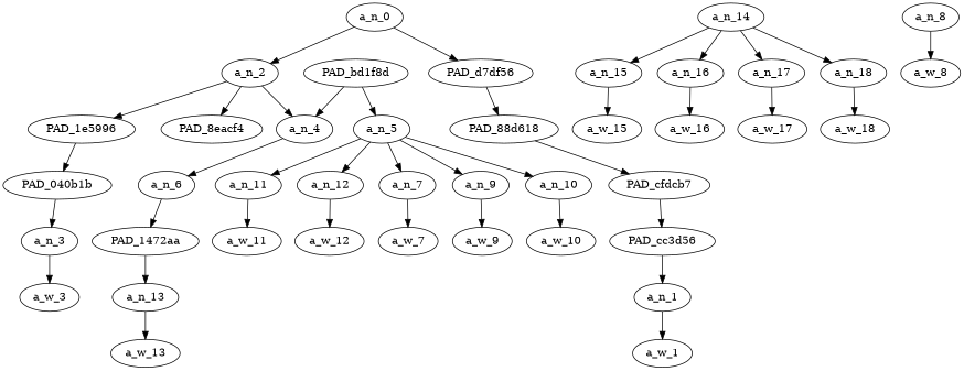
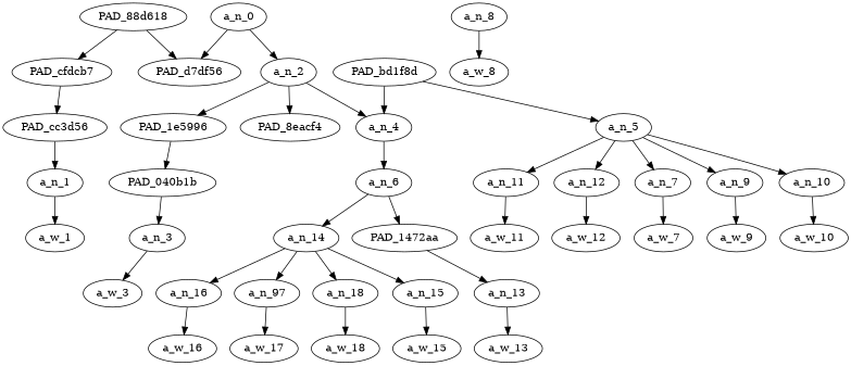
  strict digraph {
    node [div_dir=1 index=0 level=1 text_span="[0]" value=0.05174824]
    a_n_0 [level=6 text_span="[0, 1, 2, 3, 4, 5, 6, 7, 8, 9, 10, 11, 12]" value=1.00000001]
    PAD_d7df56 [level=5]
    a_n_2 [index=1 level=5 text_span="[1, 2, 3, 4, 5, 6, 7, 8, 9, 10, 11, 12]" value=0.94687407]
    PAD_88d618 [level=4]
    PAD_8eacf4 [div_dir=-1 index=1 level=4 text_span="[1]" value=0.03943554]
    a_n_4 [index=2 level=4 text_span="[2, 3, 4, 5, 6, 7, 8, 9, 10, 11, 12]" value=0.90613629]
    PAD_1e5996 [div_dir=-1 index=1 level=3 text_span="[1]" value=0.03943554]
    PAD_cfdcb7 [level=3]
    a_n_6 [index=3 level=3 text_span="[8, 9, 10, 11, 12]" value=0.46595543]
    PAD_cc3d56 [level=2]
    a_n_1
    a_w_1 [div_dir=0 level=0 value=he]
    PAD_040b1b [div_dir=-1 index=1 level=2 text_span="[1]" value=0.03943554]
    PAD_bd1f8d [index=2 level=3 text_span="[2, 3, 4, 5, 6, 7]" value=0.43877805]
    a_n_5 [index=2 level=2 text_span="[2, 3, 4, 5, 6, 7]" value=0.43877805]
    PAD_1472aa [index=3 level=2 text_span="[8]" value=0.04495440]
    a_n_14 [index=4 level=2 text_span="[9, 10, 11, 12]" value=0.41947553]
    a_n_3 [div_dir=-1 index=1 text_span="[1]" value=0.03943554]
    a_w_3 [div_dir=0 index=1 level=0 text_span="[1]" value=is]
    a_n_7 [index=2 text_span="[2]" value=0.04495321]
    a_n_9 [index=4 text_span="[4]" value=0.07636530]
    a_n_10 [index=5 text_span="[5]" value=0.07193073]
    a_n_11 [index=6 text_span="[6]" value=0.05877555]
    a_n_12 [index=7 text_span="[7]" value=0.04665595]
    a_n_13 [index=8 text_span="[8]" value=0.04495440]
    a_n_15 [index=9 text_span="[9]" value=0.06406695]
    a_n_16 [index=10 text_span="[10]" value=0.06782954]
-   a_n_17 [index=11 text_span="[11]" value=0.11967475]
+   a_n_17 [index=11 text_span="[11]" value=0.11967475 label=a_n_97]
    a_n_18 [index=12 text_span="[12]" value=0.16619228]
    a_w_7 [div_dir=0 index=2 level=0 text_span="[2]" value=one]
    a_n_8 [index=3 text_span="[3]" value=0.13949837]
    a_w_8 [div_dir=0 index=3 level=0 text_span="[3]" value=obnoxious]
    a_w_9 [div_dir=0 index=4 level=0 text_span="[4]" value=greasy]
    a_w_10 [div_dir=0 index=5 level=0 text_span="[5]" value=nasty]
    a_w_11 [div_dir=0 index=6 level=0 text_span="[6]" value=lying]
    a_w_12 [div_dir=0 index=7 level=0 text_span="[7]" value=self]
    a_w_13 [div_dir=0 index=8 level=0 text_span="[8]" value=serving]
    a_w_15 [div_dir=0 index=9 level=0 text_span="[9]" value=horrible]
    a_w_16 [div_dir=0 index=10 level=0 text_span="[10]" value=little]
    a_w_17 [div_dir=0 index=11 level=0 text_span="[11]" value=muslim]
    a_w_18 [div_dir=0 index=12 level=0 text_span="[12]" value=bastard]
    a_n_0 -> PAD_d7df56
    a_n_0 -> a_n_2
-   PAD_d7df56 -> PAD_88d618
+   PAD_88d618 -> PAD_d7df56
    a_n_2 -> PAD_8eacf4
    a_n_2 -> a_n_4
    a_n_2 -> PAD_1e5996
    PAD_88d618 -> PAD_cfdcb7
    a_n_4 -> a_n_6
    PAD_1e5996 -> PAD_040b1b
    PAD_cfdcb7 -> PAD_cc3d56
    a_n_6 -> PAD_1472aa
+   a_n_6 -> a_n_14
    PAD_cc3d56 -> a_n_1
    a_n_1 -> a_w_1
    PAD_040b1b -> a_n_3
    PAD_bd1f8d -> a_n_4
    PAD_bd1f8d -> a_n_5
    a_n_5 -> a_n_7
    a_n_5 -> a_n_9
    a_n_5 -> a_n_10
    a_n_5 -> a_n_11
    a_n_5 -> a_n_12
    PAD_1472aa -> a_n_13
    a_n_14 -> a_n_15
    a_n_14 -> a_n_16
    a_n_14 -> a_n_17
    a_n_14 -> a_n_18
    a_n_3 -> a_w_3
    a_n_7 -> a_w_7
    a_n_9 -> a_w_9
    a_n_10 -> a_w_10
    a_n_11 -> a_w_11
    a_n_12 -> a_w_12
    a_n_13 -> a_w_13
    a_n_15 -> a_w_15
    a_n_16 -> a_w_16
    a_n_17 -> a_w_17
    a_n_18 -> a_w_18
    a_n_8 -> a_w_8
  }
